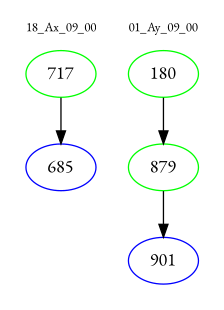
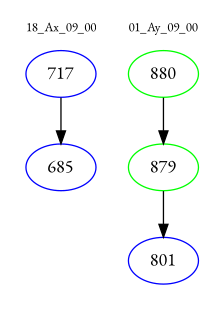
  digraph {
    fontname="EB Garamond"
    node [color=green fontname="EB Garamond"]
    edge [color=black fontname="EB Garamond"]
-   n1 [label=717]
+   n1 [color=blue label=717]
    n2 [color=blue label=685]
-   n3 [label=180]
+   n3 [label=880]
    n4 [label=879]
-   n5 [color=blue label=901]
+   n5 [color=blue label=801]
    subgraph cluster_1 {
      color=white
      fontsize=10
      label="18_Ax_09_00"
      n1
      n2
    }
    subgraph cluster_2 {
      color=white
      fontsize=10
      label="01_Ay_09_00"
      n3
      n4
      n5
    }
    n1 -> n2
    n3 -> n4
    n4 -> n5
  }
